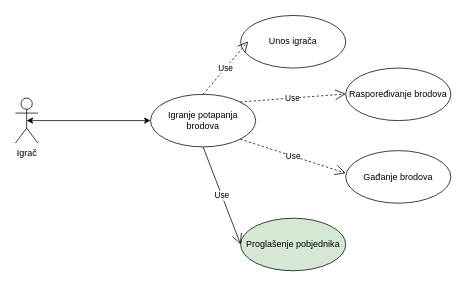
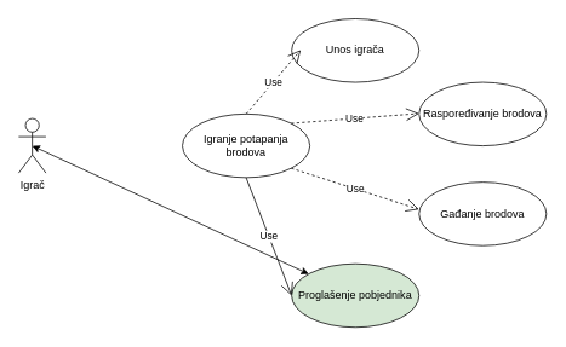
  <mxCell id="0" />
  <mxCell id="1" parent="0" />
  <mxCell id="2" value="Igrač" style="shape=umlActor;verticalLabelPosition=bottom;verticalAlign=top;html=1;outlineConnect=0;" parent="1" vertex="1"><mxGeometry x="20" y="130" width="30" height="60" as="geometry" /></mxCell>
  <mxCell id="3" value="Igranje potapanja brodova" style="ellipse;whiteSpace=wrap;html=1;" parent="1" vertex="1"><mxGeometry x="200" y="125" width="140" height="70" as="geometry" /></mxCell>
- <mxCell id="4" value="" style="endArrow=classic;startArrow=classic;html=1;exitX=0.5;exitY=0.5;exitDx=0;exitDy=0;exitPerimeter=0;entryX=0;entryY=0.5;entryDx=0;entryDy=0;" parent="1" source="2" target="3" edge="1"><mxGeometry width="50" height="50" relative="1" as="geometry"><mxPoint x="330" y="330" as="sourcePoint" /><mxPoint x="380" y="280" as="targetPoint" /></mxGeometry></mxCell>
+ <mxCell id="4" value="" style="endArrow=classic;startArrow=classic;html=1;exitX=0.5;exitY=0.5;exitDx=0;exitDy=0;exitPerimeter=0;" parent="1" source="2" target="8" edge="1"><mxGeometry width="50" height="50" relative="1" as="geometry"><mxPoint x="330" y="330" as="sourcePoint" /><mxPoint x="380" y="280" as="targetPoint" /></mxGeometry></mxCell>
  <mxCell id="5" value="Unos igrača&lt;span style=&quot;color: rgba(0 , 0 , 0 , 0) ; font-family: monospace ; font-size: 0px&quot;&gt;%3CmxGraphModel%3E%3Croot%3E%3CmxCell%20id%3D%220%22%2F%3E%3CmxCell%20id%3D%221%22%20parent%3D%220%22%2F%3E%3CmxCell%20id%3D%222%22%20value%3D%22Igranje%20potapanja%20bodova%22%20style%3D%22ellipse%3BwhiteSpace%3Dwrap%3Bhtml%3D1%3B%22%20vertex%3D%221%22%20parent%3D%221%22%3E%3CmxGeometry%20x%3D%22260%22%20y%3D%22110%22%20width%3D%22140%22%20height%3D%2270%22%20as%3D%22geometry%22%2F%3E%3C%2FmxCell%3E%3C%2Froot%3E%3C%2FmxGraphModel%3E&lt;/span&gt;" style="ellipse;whiteSpace=wrap;html=1;" parent="1" vertex="1"><mxGeometry x="320" y="20" width="140" height="70" as="geometry" /></mxCell>
  <mxCell id="6" value="Raspoređivanje brodova&lt;span style=&quot;color: rgba(0 , 0 , 0 , 0) ; font-family: monospace ; font-size: 0px&quot;&gt;%3CmxGraphModel%3E%3Croot%3E%3CmxCell%20id%3D%220%22%2F%3E%3CmxCell%20id%3D%221%22%20parent%3D%220%22%2F%3E%3CmxCell%20id%3D%222%22%20value%3D%22Igranje%20potapanja%20bodova%22%20style%3D%22ellipse%3BwhiteSpace%3Dwrap%3Bhtml%3D1%3B%22%20vertex%3D%221%22%20parent%3D%221%22%3E%3CmxGeometry%20x%3D%22260%22%20y%3D%22110%22%20width%3D%22140%22%20height%3D%2270%22%20as%3D%22geometry%22%2F%3E%3C%2FmxCell%3E%3C%2Froot%3E%3C%2FmxGraphModel%3E&lt;/span&gt;" style="ellipse;whiteSpace=wrap;html=1;" parent="1" vertex="1"><mxGeometry x="460" y="90" width="140" height="70" as="geometry" /></mxCell>
  <mxCell id="7" value="Gađanje brodova" style="ellipse;whiteSpace=wrap;html=1;" parent="1" vertex="1"><mxGeometry x="460" y="200" width="140" height="70" as="geometry" /></mxCell>
  <mxCell id="8" value="Proglašenje pobjednika" style="ellipse;whiteSpace=wrap;html=1;fillColor=#d5e8d4;" parent="1" vertex="1"><mxGeometry x="320" y="290" width="140" height="70" as="geometry" /></mxCell>
  <mxCell id="9" value="Use" style="endArrow=open;endSize=12;dashed=0;html=1;exitX=0.5;exitY=1;exitDx=0;exitDy=0;entryX=0;entryY=0.5;entryDx=0;entryDy=0;" parent="1" source="3" target="8" edge="1"><mxGeometry width="160" relative="1" as="geometry"><mxPoint x="140" y="270" as="sourcePoint" /><mxPoint x="300" y="270" as="targetPoint" /></mxGeometry></mxCell>
  <mxCell id="10" value="Use" style="endArrow=open;endSize=12;dashed=1;html=1;exitX=0.5;exitY=0;exitDx=0;exitDy=0;" parent="1" source="3" edge="1"><mxGeometry width="160" relative="1" as="geometry"><mxPoint x="170" y="54.5" as="sourcePoint" /><mxPoint x="330" y="54.5" as="targetPoint" /></mxGeometry></mxCell>
  <mxCell id="11" value="Use" style="endArrow=open;endSize=12;dashed=1;html=1;exitX=1;exitY=0;exitDx=0;exitDy=0;" parent="1" source="3" edge="1"><mxGeometry width="160" relative="1" as="geometry"><mxPoint x="300" y="124.5" as="sourcePoint" /><mxPoint x="460" y="124.5" as="targetPoint" /></mxGeometry></mxCell>
  <mxCell id="12" value="Use" style="endArrow=open;endSize=12;dashed=1;html=1;exitX=1;exitY=1;exitDx=0;exitDy=0;" parent="1" source="3" edge="1"><mxGeometry width="160" relative="1" as="geometry"><mxPoint x="300" y="230" as="sourcePoint" /><mxPoint x="460" y="230" as="targetPoint" /></mxGeometry></mxCell>
